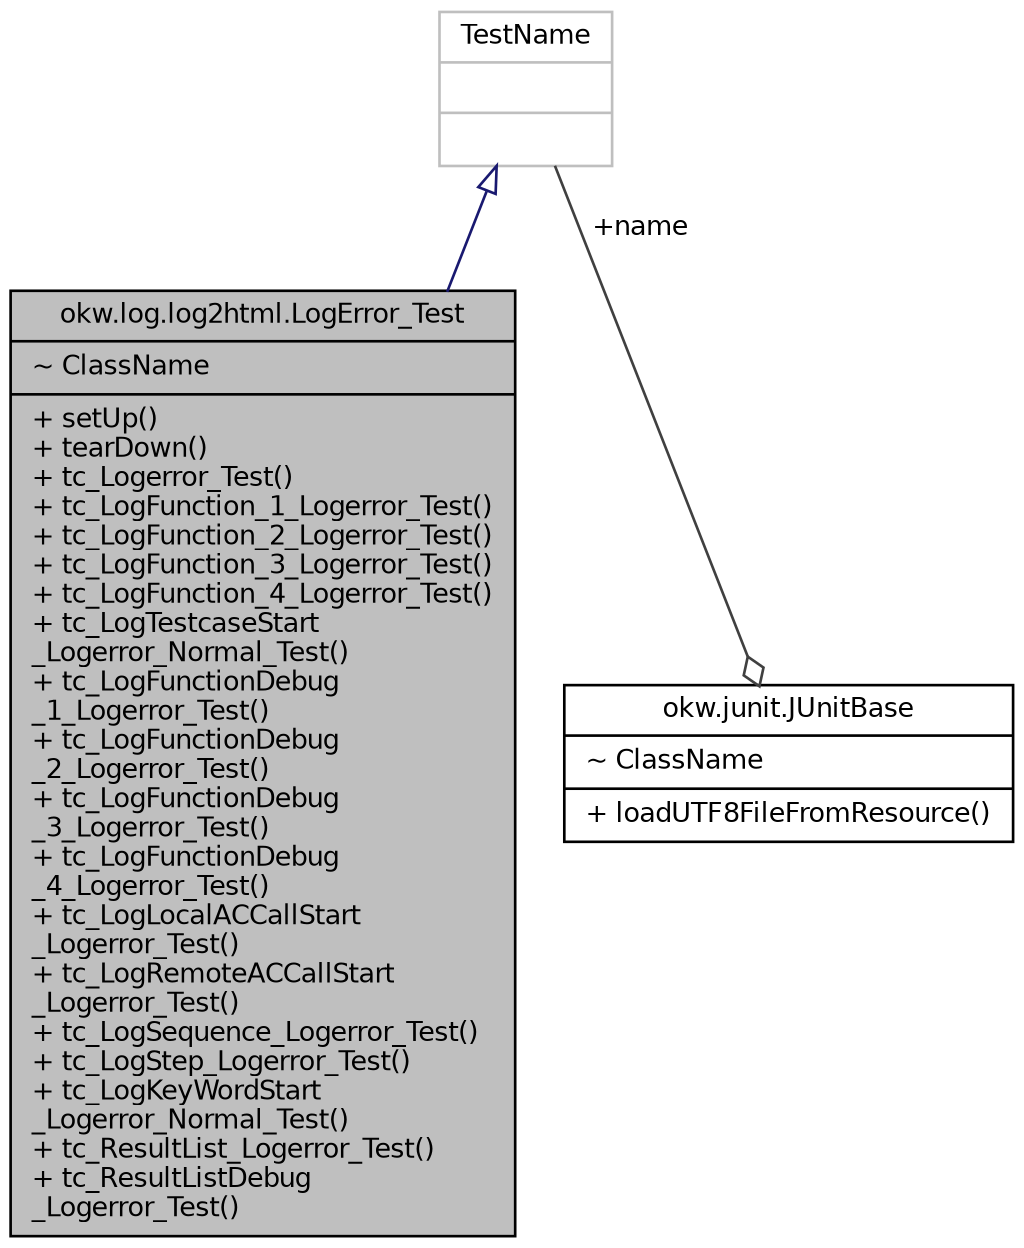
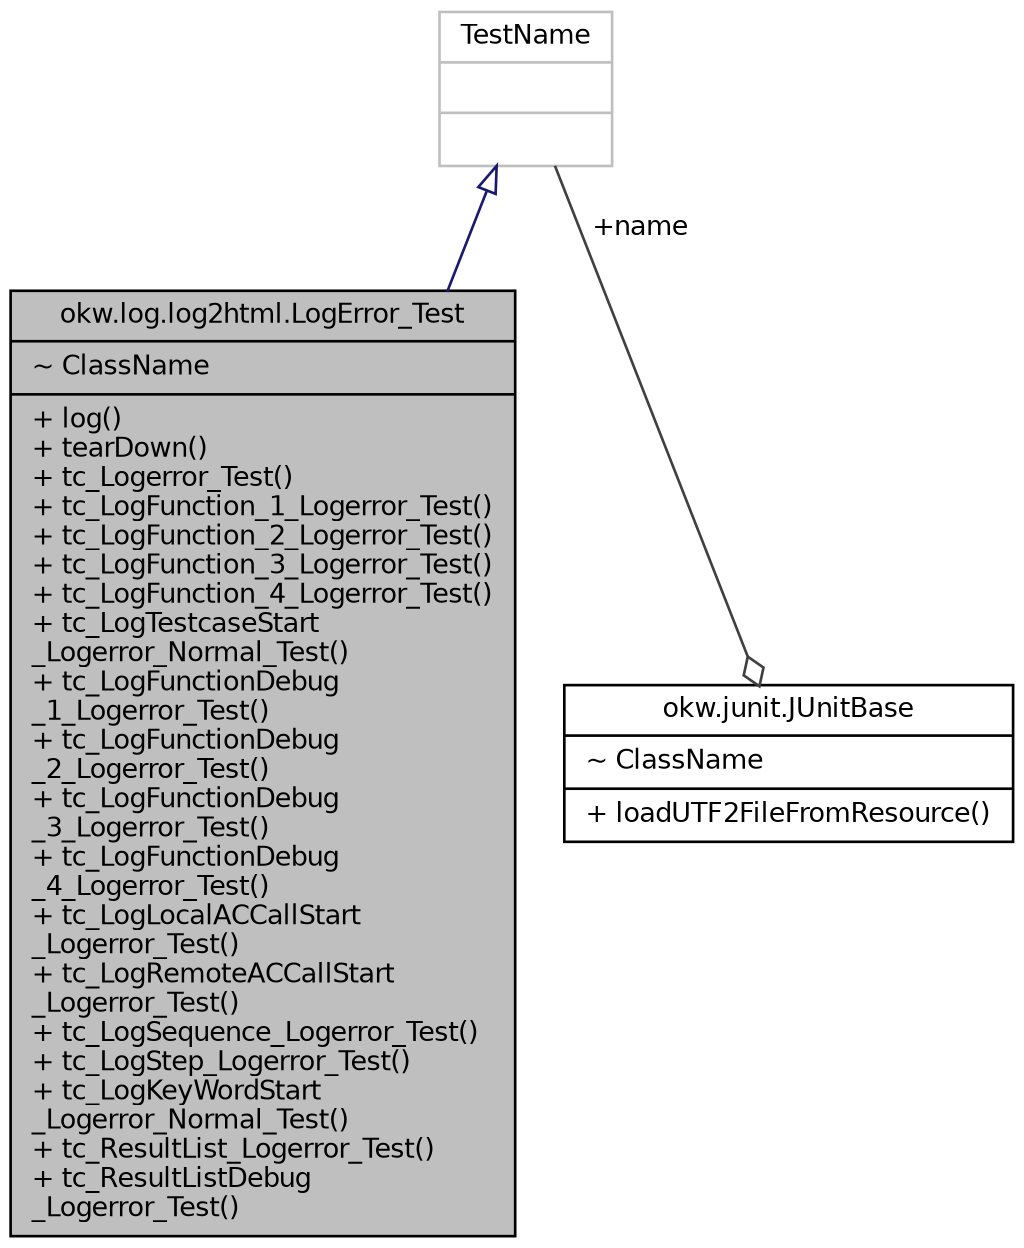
  digraph {
    node [color=black fillcolor=white fontname=Helvetica fontsize=10 shape=record style=filled]
    edge [fontname=Helvetica fontsize=10 labelfontname=Helvetica labelfontsize=10 style=solid]
-   n1 [fillcolor=grey75 fontcolor=black height=0.2 label="{okw.log.log2html.LogError_Test\n|~ ClassName\l|+ setUp()\l+ tearDown()\l+ tc_Logerror_Test()\l+ tc_LogFunction_1_Logerror_Test()\l+ tc_LogFunction_2_Logerror_Test()\l+ tc_LogFunction_3_Logerror_Test()\l+ tc_LogFunction_4_Logerror_Test()\l+ tc_LogTestcaseStart\l_Logerror_Normal_Test()\l+ tc_LogFunctionDebug\l_1_Logerror_Test()\l+ tc_LogFunctionDebug\l_2_Logerror_Test()\l+ tc_LogFunctionDebug\l_3_Logerror_Test()\l+ tc_LogFunctionDebug\l_4_Logerror_Test()\l+ tc_LogLocalACCallStart\l_Logerror_Test()\l+ tc_LogRemoteACCallStart\l_Logerror_Test()\l+ tc_LogSequence_Logerror_Test()\l+ tc_LogStep_Logerror_Test()\l+ tc_LogKeyWordStart\l_Logerror_Normal_Test()\l+ tc_ResultList_Logerror_Test()\l+ tc_ResultListDebug\l_Logerror_Test()\l}" width=0.4]
-   n2 [height=0.2 label="{okw.junit.JUnitBase\n|~ ClassName\l|+ loadUTF8FileFromResource()\l}" width=0.4]
+   n1 [fillcolor=grey75 fontcolor=black height=0.2 label="{okw.log.log2html.LogError_Test\n|~ ClassName\l|+ log()\l+ tearDown()\l+ tc_Logerror_Test()\l+ tc_LogFunction_1_Logerror_Test()\l+ tc_LogFunction_2_Logerror_Test()\l+ tc_LogFunction_3_Logerror_Test()\l+ tc_LogFunction_4_Logerror_Test()\l+ tc_LogTestcaseStart\l_Logerror_Normal_Test()\l+ tc_LogFunctionDebug\l_1_Logerror_Test()\l+ tc_LogFunctionDebug\l_2_Logerror_Test()\l+ tc_LogFunctionDebug\l_3_Logerror_Test()\l+ tc_LogFunctionDebug\l_4_Logerror_Test()\l+ tc_LogLocalACCallStart\l_Logerror_Test()\l+ tc_LogRemoteACCallStart\l_Logerror_Test()\l+ tc_LogSequence_Logerror_Test()\l+ tc_LogStep_Logerror_Test()\l+ tc_LogKeyWordStart\l_Logerror_Normal_Test()\l+ tc_ResultList_Logerror_Test()\l+ tc_ResultListDebug\l_Logerror_Test()\l}" width=0.4]
+   n2 [height=0.2 label="{okw.junit.JUnitBase\n|~ ClassName\l|+ loadUTF2FileFromResource()\l}" width=0.4]
    n3 [color=grey75 height=0.2 label="{TestName\n||}" width=0.4]
    n3 -> n1 [arrowtail=onormal color=midnightblue dir=back]
    n3 -> n2 [arrowhead=odiamond color=grey25 label=" +name"]
  }
